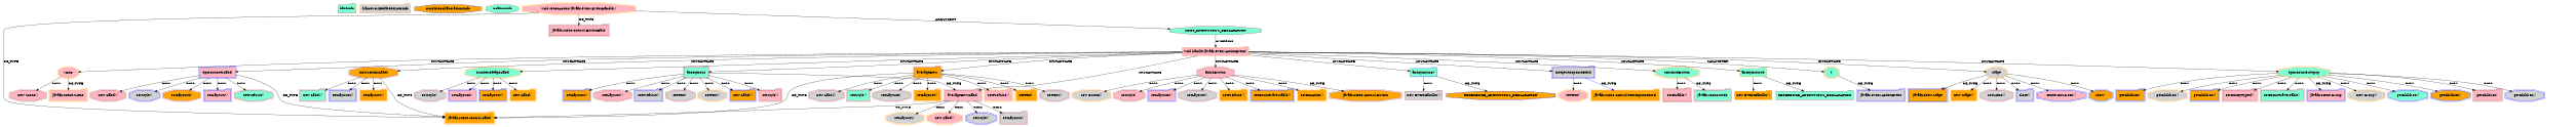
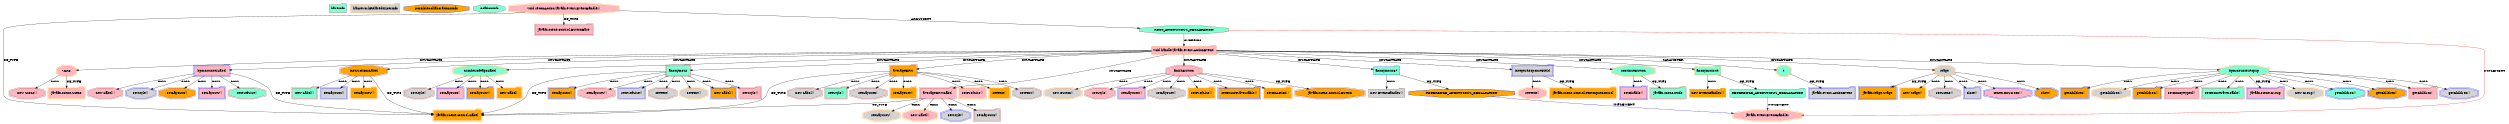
  digraph {
    node [color=brown fillcolor=orange shape=folder style=filled isFrameworkType=true vertexType=INSIDE_CALL peripheries=2]
    baseInfo [category=extension_graph fillcolor=aquamarine graphId=3343 isAnonymous=true possibleRelation=true isFrameworkType="" vertexType="" peripheries=""]
    frameworkRelatedTypesInfo [0="javafx.event.EventHandler" color=darkorange fillcolor=lightgrey isFrameworkType="" vertexType="" peripheries=""]
    possibleCollaborationsInfo [0="3343~OVERRIDING_METHOD_DECLARATION-INSTANTIATION-~javafx.event.EventHandler ~javafx.event.EventHandler ~true~true" color=blue shape=octagon isFrameworkType="" vertexType="" peripheries=""]
    locationInfo [contextSignature="void intializeBPMcounter()" filePath="/joelburget-miftiwac/miftiwac-master/src/Dynamic_page.java" fillcolor=aquamarine graphId=3343 projectName="joelburget-miftiwac" shape=octagon isFrameworkType="" vertexType="" peripheries=""]
    n5 [fillcolor=aquamarine isFrameworkType=false label=ROOT_ANONYMOUS_DECLARATION shape=octagon vertexType=ROOT_ANONYMOUS_DECLARATION peripheries=""]
+   n6 [color=darkorange fillcolor=lightpink label="javafx.event.EventHandler" shape=octagon vertexType=FRAMEWORK_INTERFACE_TYPE]
    n7 [color=darkorange fillcolor=lightpink isFrameworkType=false label="void handle(javafx.event.ActionEvent)" vertexType=OVERRIDING_METHOD_DECLARATION peripheries=""]
    n8 [color=darkorange fillcolor=aquamarine label=t shape=octagon vertexType=PARAMETER_DECLARATION]
    n9 [color=darkorange fillcolor=lightgrey label=stage shape=octagon vertexType=VARIABLE_EXPRESION]
    n10 [color=darkorange fillcolor=aquamarine label=bpmCounterPopup shape=octagon vertexType=VARIABLE_EXPRESION]
    n11 [color=darkorange fillcolor=lightpink label=VAR3 shape=octagon vertexType=VARIABLE_EXPRESION]
    n12 [color=blue fillcolor=lightpink label=bpmCounterLabel vertexType=VARIABLE_EXPRESION]
    n13 [label=instructionsLabel shape=octagon vertexType=VARIABLE_EXPRESION]
    n14 [color=darkorange fillcolor=aquamarine label=numberOfTapsLabel shape=octagon vertexType=VARIABLE_EXPRESION]
    n15 [fillcolor=aquamarine label=anonymous vertexType=VARIABLE_EXPRESION]
    n16 [fillcolor=lightpink label=averageBPMLabel vertexType=VARIABLE_EXPRESION]
    n17 [label=averageBPM vertexType=VARIABLE_EXPRESION]
    n18 [fillcolor=lightpink label=finishButton shape=octagon vertexType=VARIABLE_EXPRESION]
    n19 [color=blue fillcolor=aquamarine isFrameworkType=false label=anonymous37 vertexType=VARIABLE_EXPRESION peripheries=""]
    n20 [color=blue fillcolor=lightgrey label=integerResponseField vertexType=VARIABLE_EXPRESION]
    n21 [color=darkorange fillcolor=aquamarine label=continueButton shape=octagon vertexType=VARIABLE_EXPRESION]
    n22 [color=darkorange fillcolor=aquamarine isFrameworkType=false label=anonymous49 vertexType=VARIABLE_EXPRESION peripheries=""]
    n23 [color=darkorange fillcolor=lightpink label="void setOnAction(javafx.event.EventHandler)" shape=octagon vertexType=OUTSIDE_CALL]
    n24 [fillcolor=lightpink label="javafx.scene.control.ButtonBase" vertexType=FRAMEWORK_CLASS_TYPE]
    n25 [color=darkorange label="javafx.scene.control.Label" vertexType=FRAMEWORK_CLASS_TYPE]
    n26 [color=blue fillcolor=lightgrey label="javafx.event.ActionEvent" vertexType=FRAMEWORK_CLASS_TYPE]
-   n27 [color=blue label="javafx.show.Stage" vertexType=FRAMEWORK_CLASS_TYPE]
+   n27 [color=blue label="javafx.stage.Stage" vertexType=FRAMEWORK_CLASS_TYPE]
    n28 [color=darkorange label="new Stage()" vertexType=CONSTRUCTOR_CALL]
    n29 [fillcolor=lightgrey label="setScene()" shape=octagon]
    n30 [color=blue fillcolor=lightgrey label="close()"]
    n31 [color=blue fillcolor=lightpink label="centerOnScreen()" shape=octagon]
    n32 [color=blue label="show()" shape=octagon]
    n33 [color=blue fillcolor=lightpink label="javafx.scene.Group" vertexType=FRAMEWORK_CLASS_TYPE]
    n34 [color=darkorange fillcolor=lightgrey label="new Group()" shape=octagon vertexType=CONSTRUCTOR_CALL]
    n35 [color=blue fillcolor=aquamarine label="getChildren()" shape=octagon]
    n36 [color=blue label="getChildren()" shape=octagon]
    n37 [fillcolor=lightpink label="getChildren()"]
    n38 [color=blue fillcolor=lightgrey label="getChildren()" shape=octagon]
    n39 [color=blue label="getChildren()"]
    n40 [color=darkorange fillcolor=lightgrey label="getChildren()" shape=octagon]
    n41 [color=blue label="getChildren()"]
    n42 [fillcolor=lightpink label="setOnKeyTyped()"]
    n43 [fillcolor=aquamarine label="setFocusTraversable()"]
    n44 [color=darkorange fillcolor=lightpink label="javafx.scene.Scene" vertexType=FRAMEWORK_CLASS_TYPE]
    n45 [fillcolor=lightpink label="new Scene()" shape=octagon vertexType=CONSTRUCTOR_CALL]
    n46 [fillcolor=lightpink label="new Label()" shape=octagon vertexType=CONSTRUCTOR_CALL]
    n47 [color=blue fillcolor=lightgrey label="setStyle()" shape=octagon]
    n48 [label="setLayoutX()" shape=octagon]
    n49 [color=blue fillcolor=lightpink label="setLayoutY()"]
    n50 [fillcolor=aquamarine label="setPrefSize()" shape=octagon]
    n51 [fillcolor=aquamarine label="new Label()" vertexType=CONSTRUCTOR_CALL]
    n52 [color=blue fillcolor=lightgrey label="setLayoutX()"]
    n53 [color=darkorange label="setLayoutY()"]
    n54 [color=darkorange label="new Label()" vertexType=CONSTRUCTOR_CALL]
    n55 [fillcolor=lightgrey label="setStyle()" shape=octagon]
    n56 [color=blue fillcolor=lightpink label="setLayoutX()"]
    n57 [color=blue label="setLayoutY()"]
    n58 [color=blue label="new Label()" vertexType=CONSTRUCTOR_CALL]
    n59 [fillcolor=lightpink label="setStyle()"]
    n60 [color=blue label="setLayoutX()"]
    n61 [fillcolor=lightpink label="setLayoutY()" shape=octagon]
    n62 [color=blue fillcolor=lightgrey label="setPrefSize()"]
    n63 [fillcolor=lightgrey label="setText()" shape=octagon]
    n64 [color=darkorange fillcolor=lightgrey label="setText()" shape=octagon]
    n65 [color=darkorange fillcolor=lightpink label="new Label()" shape=octagon vertexType=CONSTRUCTOR_CALL]
    n66 [color=blue fillcolor=lightgrey label="setStyle()" shape=octagon]
    n67 [fillcolor=lightgrey label="setLayoutX()"]
    n68 [color=darkorange fillcolor=lightgrey label="setLayoutY()" shape=octagon]
    n69 [fillcolor=lightgrey label="new Label()" shape=octagon vertexType=CONSTRUCTOR_CALL]
    n70 [fillcolor=aquamarine label="setStyle()"]
    n71 [fillcolor=lightgrey label="setLayoutX()" shape=octagon]
    n72 [color=darkorange label="setLayoutY()"]
    n73 [color=darkorange fillcolor=lightpink label="setPrefSize()"]
    n74 [color=darkorange label="setText()"]
    n75 [fillcolor=lightgrey label="setText()" shape=octagon]
    n76 [label="javafx.scene.control.Button" shape=octagon vertexType=FRAMEWORK_CLASS_TYPE]
    n77 [color=darkorange fillcolor=lightgrey label="new Button()" shape=octagon vertexType=CONSTRUCTOR_CALL]
    n78 [fillcolor=lightpink label="setStyle()" shape=octagon]
    n79 [color=blue fillcolor=lightpink label="setLayoutX()"]
    n80 [fillcolor=lightgrey label="setLayoutY()" shape=octagon]
    n81 [color=darkorange label="setPrefSize()"]
    n82 [color=blue label="setFocusTraversable()"]
    n83 [color=darkorange label="setOnAction()"]
    n84 [color=blue isFrameworkType=false label=REFERENCE_ANONYMOUS_DECLARATION shape=octagon vertexType=REFERENCE_ANONYMOUS_DECLARATION peripheries=""]
    n85 [fillcolor=lightgrey isFrameworkType=false label="new EventHandler()" vertexType=CONSTRUCTOR_CALL peripheries=""]
    n86 [color=darkorange label="javafx.scene.control.TextInputControl" vertexType=FRAMEWORK_CLASS_TYPE]
    n87 [color=darkorange fillcolor=lightpink label="setText()" shape=octagon]
    n88 [fillcolor=aquamarine label="javafx.scene.Node" vertexType=FRAMEWORK_CLASS_TYPE]
-   n89 [fillcolor=lightpink label="setDisable()"]
+   n89 [color=blue fillcolor=lightpink label="setDisable()"]
    n90 [fillcolor=aquamarine isFrameworkType=false label=REFERENCE_ANONYMOUS_DECLARATION vertexType=REFERENCE_ANONYMOUS_DECLARATION peripheries=""]
    n91 [color=darkorange isFrameworkType=false label="new EventHandler()" vertexType=CONSTRUCTOR_CALL peripheries=""]
+   n5 -> n6 [color=red label=IMPLEMENT]
    n5 -> n7 [label=OVERRIDE]
    n7 -> n8 [label=PARAMETER]
    n7 -> n9 [label=INSTANTIATE]
    n7 -> n10 [label=INSTANTIATE]
    n7 -> n11 [label=INSTANTIATE]
    n7 -> n12 [label=INSTANTIATE]
    n7 -> n13 [label=INSTANTIATE]
    n7 -> n14 [label=INSTANTIATE]
    n7 -> n15 [label=INSTANTIATE]
    n7 -> n16 [label=INSTANTIATE]
    n7 -> n17 [label=INSTANTIATE]
    n7 -> n18 [label=INSTANTIATE]
    n7 -> n19 [label=INSTANTIATE]
    n7 -> n20 [label=INSTANTIATE]
    n7 -> n21 [label=INSTANTIATE]
    n7 -> n22 [label=INSTANTIATE]
    n8 -> n26 [label=OF_TYPE]
    n9 -> n27 [label=OF_TYPE]
    n9 -> n28 [label=CALL]
    n9 -> n29 [label=CALL]
    n9 -> n30 [label=CALL]
    n9 -> n31 [label=CALL]
    n9 -> n32 [label=CALL]
    n10 -> n33 [label=OF_TYPE]
    n10 -> n34 [label=CALL]
    n10 -> n35 [label=CALL]
    n10 -> n36 [label=CALL]
    n10 -> n37 [label=CALL]
    n10 -> n38 [label=CALL]
    n10 -> n39 [label=CALL]
    n10 -> n40 [label=CALL]
    n10 -> n41 [label=CALL]
    n10 -> n42 [label=CALL]
    n10 -> n43 [label=CALL]
    n11 -> n44 [label=OF_TYPE]
    n11 -> n45 [label=CALL]
    n12 -> n25 [label=OF_TYPE]
    n12 -> n46 [label=CALL]
    n12 -> n47 [label=CALL]
    n12 -> n48 [label=CALL]
    n12 -> n49 [label=CALL]
    n12 -> n50 [label=CALL]
    n13 -> n25 [label=OF_TYPE]
    n13 -> n51 [label=CALL]
    n13 -> n52 [label=CALL]
    n13 -> n53 [label=CALL]
    n14 -> n54 [label=CALL]
    n14 -> n55 [label=CALL]
    n14 -> n56 [label=CALL]
    n14 -> n57 [label=CALL]
-   n15 -> n16 [label=OF_TYPE]
+   n15 -> n25 [label=OF_TYPE]
    n15 -> n58 [label=CALL]
    n15 -> n59 [label=CALL]
    n15 -> n60 [label=CALL]
    n15 -> n61 [label=CALL]
    n15 -> n62 [label=CALL]
    n15 -> n63 [label=CALL]
    n15 -> n64 [label=CALL]
    n16 -> n25 [label=OF_TYPE]
    n16 -> n65 [label=CALL]
    n16 -> n66 [label=CALL]
    n16 -> n67 [label=CALL]
    n16 -> n68 [label=CALL]
    n17 -> n25 [label=OF_TYPE]
    n17 -> n69 [label=CALL]
    n17 -> n70 [label=CALL]
    n17 -> n71 [label=CALL]
    n17 -> n72 [label=CALL]
    n17 -> n73 [label=CALL]
    n17 -> n74 [label=CALL]
    n17 -> n75 [label=CALL]
    n18 -> n76 [label=OF_TYPE]
    n18 -> n77 [label=CALL]
    n18 -> n78 [label=CALL]
    n18 -> n79 [label=CALL]
    n18 -> n80 [label=CALL]
    n18 -> n81 [label=CALL]
    n18 -> n82 [label=CALL]
    n18 -> n83 [label=CALL]
    n19 -> n84 [label=OF_TYPE]
    n19 -> n85 [label=CALL]
-   n20 -> n86 [label=OF_TYPE color=blue]
+   n20 -> n86 [label=OF_TYPE]
    n20 -> n87 [label=CALL]
    n21 -> n88 [label=OF_TYPE]
    n21 -> n89 [label=CALL]
    n22 -> n90 [label=OF_TYPE]
    n22 -> n91 [label=CALL]
    n23 -> n5 [label=ARGUMENT]
    n23 -> n24 [label=OF_TYPE]
    n23 -> n25 [label=OF_TYPE]
+   n84 -> n6 [color=blue label=IMPLEMENT]
+   n90 -> n6 [color=blue label=IMPLEMENT]
  }
